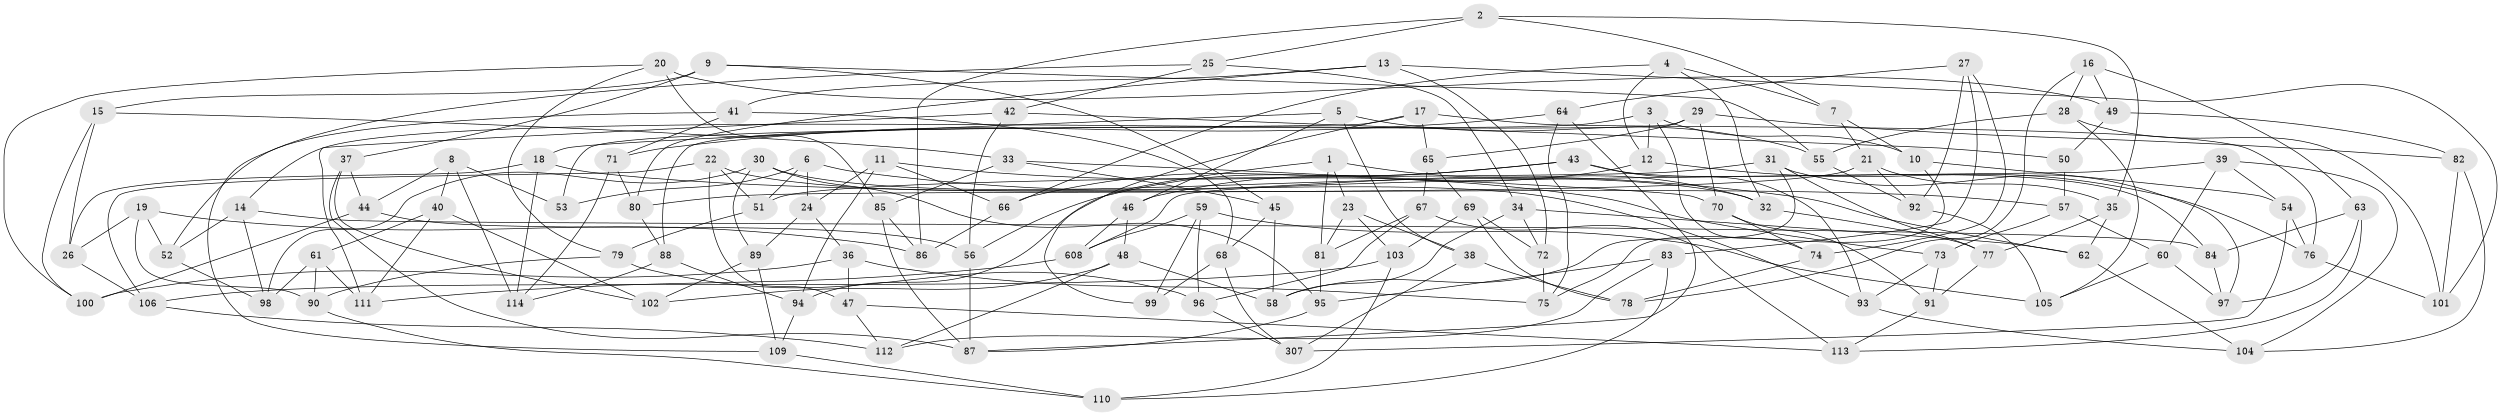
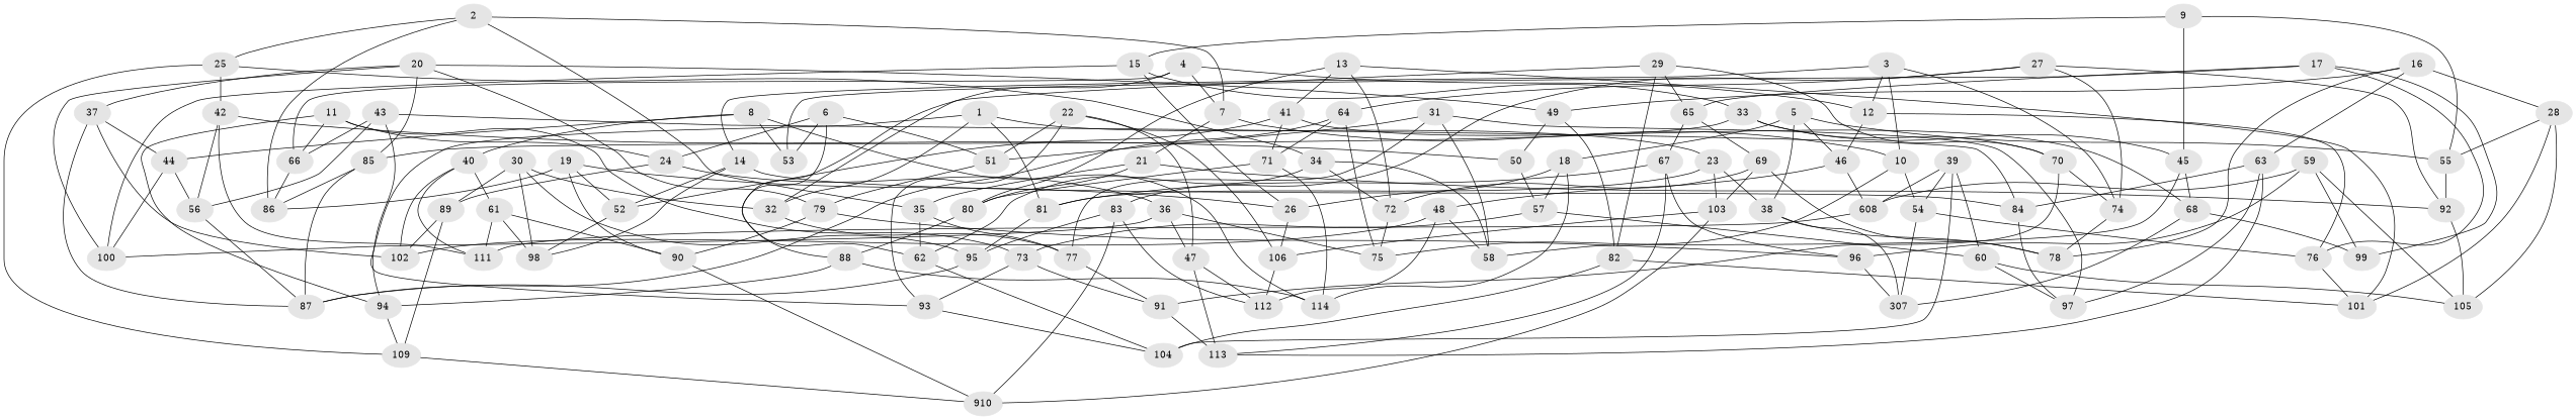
  graph {
    node [color=gray90 style=filled]
    1
    23
    32
    81
    94
    38
    103
    77
    95
    109
    2
    7
    25
    35
    86
    10
    21
    34
    42
    62
    3
    12
    14
    74
    54
    75
    46
    76
    52
    84
    98
    78
    4
    66
    5
    18
    55
    114
    26
    57
    n41 [label=307]
    n42 [label=608]
    48
    92
    6
    24
    51
    53
    36
    89
    79
    104
    80
    8
    40
    44
    102
    61
    111
    100
    56
    9
    15
    37
    45
    33
    87
    58
    68
    11
    73
    93
    91
    101
    13
    41
    72
    71
    88
    97
    106
    85
    70
    16
    28
    49
    63
    105
    82
    50
    113
    17
    65
    99
    67
    69
    60
    19
    90
-   110
+   110 [label=910]
    20
    96
    22
    47
    112
    27
    64
    83
    29
    30
    31
    39
    43
    59
    1 -- 23
    1 -- 32
    1 -- 81
    1 -- 94
    23 -- 81
    23 -- 38
    23 -- 103
    32 -- 77
    81 -- 95
    94 -- 109
    38 -- 78
    38 -- n41
    103 -- 106
    103 -- 110
    77 -- 91
    95 -- 87
    109 -- 110
    2 -- 7
    2 -- 25
    2 -- 35
    2 -- 86
    7 -- 10
    7 -- 21
    25 -- 109
    25 -- 34
    25 -- 42
    35 -- 77
    35 -- 62
    10 -- 54
    10 -- 75
    21 -- 35
    21 -- 92
    21 -- 80
    34 -- 62
    34 -- 58
    34 -- 72
    42 -- 111
    42 -- 56
    42 -- 50
    62 -- 104
    3 -- 10
    3 -- 12
    3 -- 14
    3 -- 74
    12 -- 46
    12 -- 76
    14 -- 52
    14 -- 84
    14 -- 98
    74 -- 78
    54 -- 76
    54 -- n41
    46 -- n42
    46 -- 48
    76 -- 101
    52 -- 98
    84 -- 97
    4 -- 32
    4 -- 7
    4 -- 12
    4 -- 66
    66 -- 86
    5 -- 38
    5 -- 46
    5 -- 18
    5 -- 55
    18 -- 114
    18 -- 26
    18 -- 57
    55 -- 92
    26 -- 106
    57 -- 73
    57 -- 60
    n42 -- 111
    48 -- 102
    48 -- 58
    48 -- 112
    92 -- 105
    6 -- 62
    6 -- 24
    6 -- 51
    6 -- 53
    24 -- 36
    24 -- 89
    51 -- 79
    36 -- 75
    36 -- 100
    36 -- 47
    89 -- 109
    89 -- 102
    79 -- 90
    79 -- 96
    80 -- 88
    8 -- 114
    8 -- 53
    8 -- 40
    8 -- 44
    40 -- 102
    40 -- 61
    40 -- 111
    44 -- 100
    44 -- 56
    61 -- 98
    61 -- 111
    61 -- 90
    56 -- 87
    9 -- 55
    9 -- 15
-   9 -- 37
+   20 -- 37
    9 -- 45
    15 -- 26
    15 -- 100
    15 -- 33
    37 -- 44
    37 -- 102
    37 -- 87
    45 -- 58
    45 -- 68
    33 -- 45
    33 -- 85
    33 -- 70
    68 -- n41
    68 -- 99
    11 -- 94
    11 -- 66
    11 -- 24
    11 -- 73
    73 -- 93
    73 -- 91
    93 -- 104
    91 -- 113
    13 -- 80
    13 -- 101
    13 -- 41
    13 -- 72
    41 -- 52
    41 -- 68
    41 -- 71
    72 -- 75
    71 -- 114
    71 -- 80
    88 -- 94
    88 -- 114
    106 -- 112
    85 -- 86
    85 -- 87
    70 -- 74
    70 -- 91
    16 -- 78
    16 -- 28
    16 -- 49
    16 -- 63
    28 -- 55
    28 -- 101
    28 -- 105
    49 -- 82
    49 -- 50
    63 -- 84
    63 -- 97
    63 -- 113
    82 -- 104
    82 -- 101
    50 -- 57
    17 -- 76
    17 -- 53
    17 -- 65
    17 -- 99
    65 -- 67
    65 -- 69
    67 -- 81
    67 -- 113
    67 -- 96
    69 -- 103
    69 -- 78
    69 -- 72
    60 -- 97
    60 -- 105
    19 -- 86
    19 -- 52
    19 -- 26
    19 -- 90
    90 -- 110
    20 -- 79
    20 -- 100
    20 -- 85
    20 -- 49
    96 -- n41
    22 -- 51
    22 -- 93
    22 -- 106
    22 -- 47
    47 -- 113
    47 -- 112
    27 -- 74
    27 -- 92
    27 -- 64
    27 -- 83
    64 -- 75
    64 -- 87
    64 -- 71
    83 -- 95
    83 -- 110
    83 -- 112
    29 -- 88
    29 -- 70
    29 -- 82
    29 -- 65
    30 -- 32
    30 -- 95
    30 -- 98
    30 -- 89
    31 -- 77
    31 -- 51
    31 -- 58
    31 -- 97
    39 -- 54
    39 -- n42
    39 -- 104
    39 -- 60
    43 -- 84
    43 -- 66
    43 -- 56
    43 -- 93
    59 -- n42
    59 -- 105
    59 -- 99
    59 -- 96
  }
